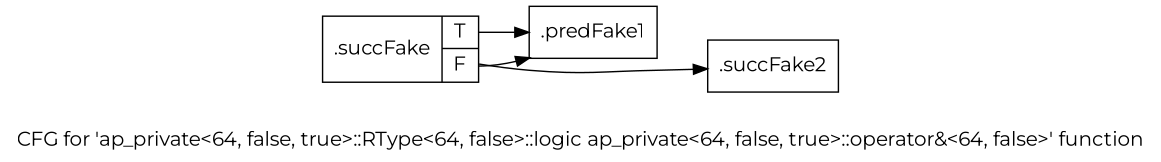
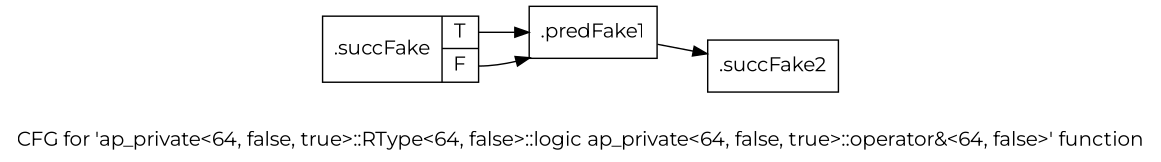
  digraph {
    fontname=Montserrat
    label="CFG for 'ap_private\<64, false, true\>::RType\<64, false\>::logic ap_private\<64, false, true\>::operator&\<64, false\>' function"
    rankdir=LR
    node [filename="/mnt/xilinx/Vitis_HLS/2021.2/include/etc/ap_private.h" fontname=Montserrat linenumber=2025 shape=record]
    edge [fontname=Montserrat filename="/mnt/xilinx/Vitis_HLS/2021.2/include/etc/ap_private.h"]
    n1 [label="{.succFake|{<s0>T|<s1>F}}" linenumber=2021]
    n2 [label="{.predFake1}"]
    n3 [label="{.succFake2}"]
    n1 -> n2 [tailport=s0 filename=""]
    n1 -> n2 [execusionnum=515 tailport=s1]
-   n1 -> n3 [execusionnum=1030]
+   n2 -> n3 [execusionnum=1030]
  }
